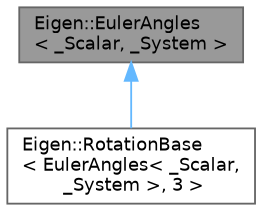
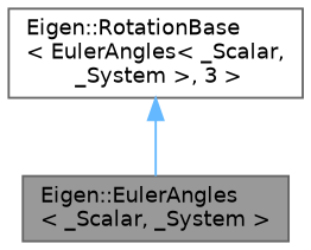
  digraph {
    node [color=gray40 fontname=Helvetica fontsize=10 shape=box style=filled]
    n1 [fillcolor=grey60 fontcolor=black height=0.2 label="Eigen::EulerAngles\l\< _Scalar, _System \>" width=0.4]
    n2 [fillcolor=white height=0.2 label="Eigen::RotationBase\l\< EulerAngles\< _Scalar,\l _System \>, 3 \>" width=0.4]
-   n1 -> n2 [color=steelblue1 dir=back fontname=Helvetica fontsize=10 labelfontname=Helvetica labelfontsize=10 style=solid]
+   n2 -> n1 [color=steelblue1 dir=back fontname=Helvetica fontsize=10 labelfontname=Helvetica labelfontsize=10 style=solid]
  }
